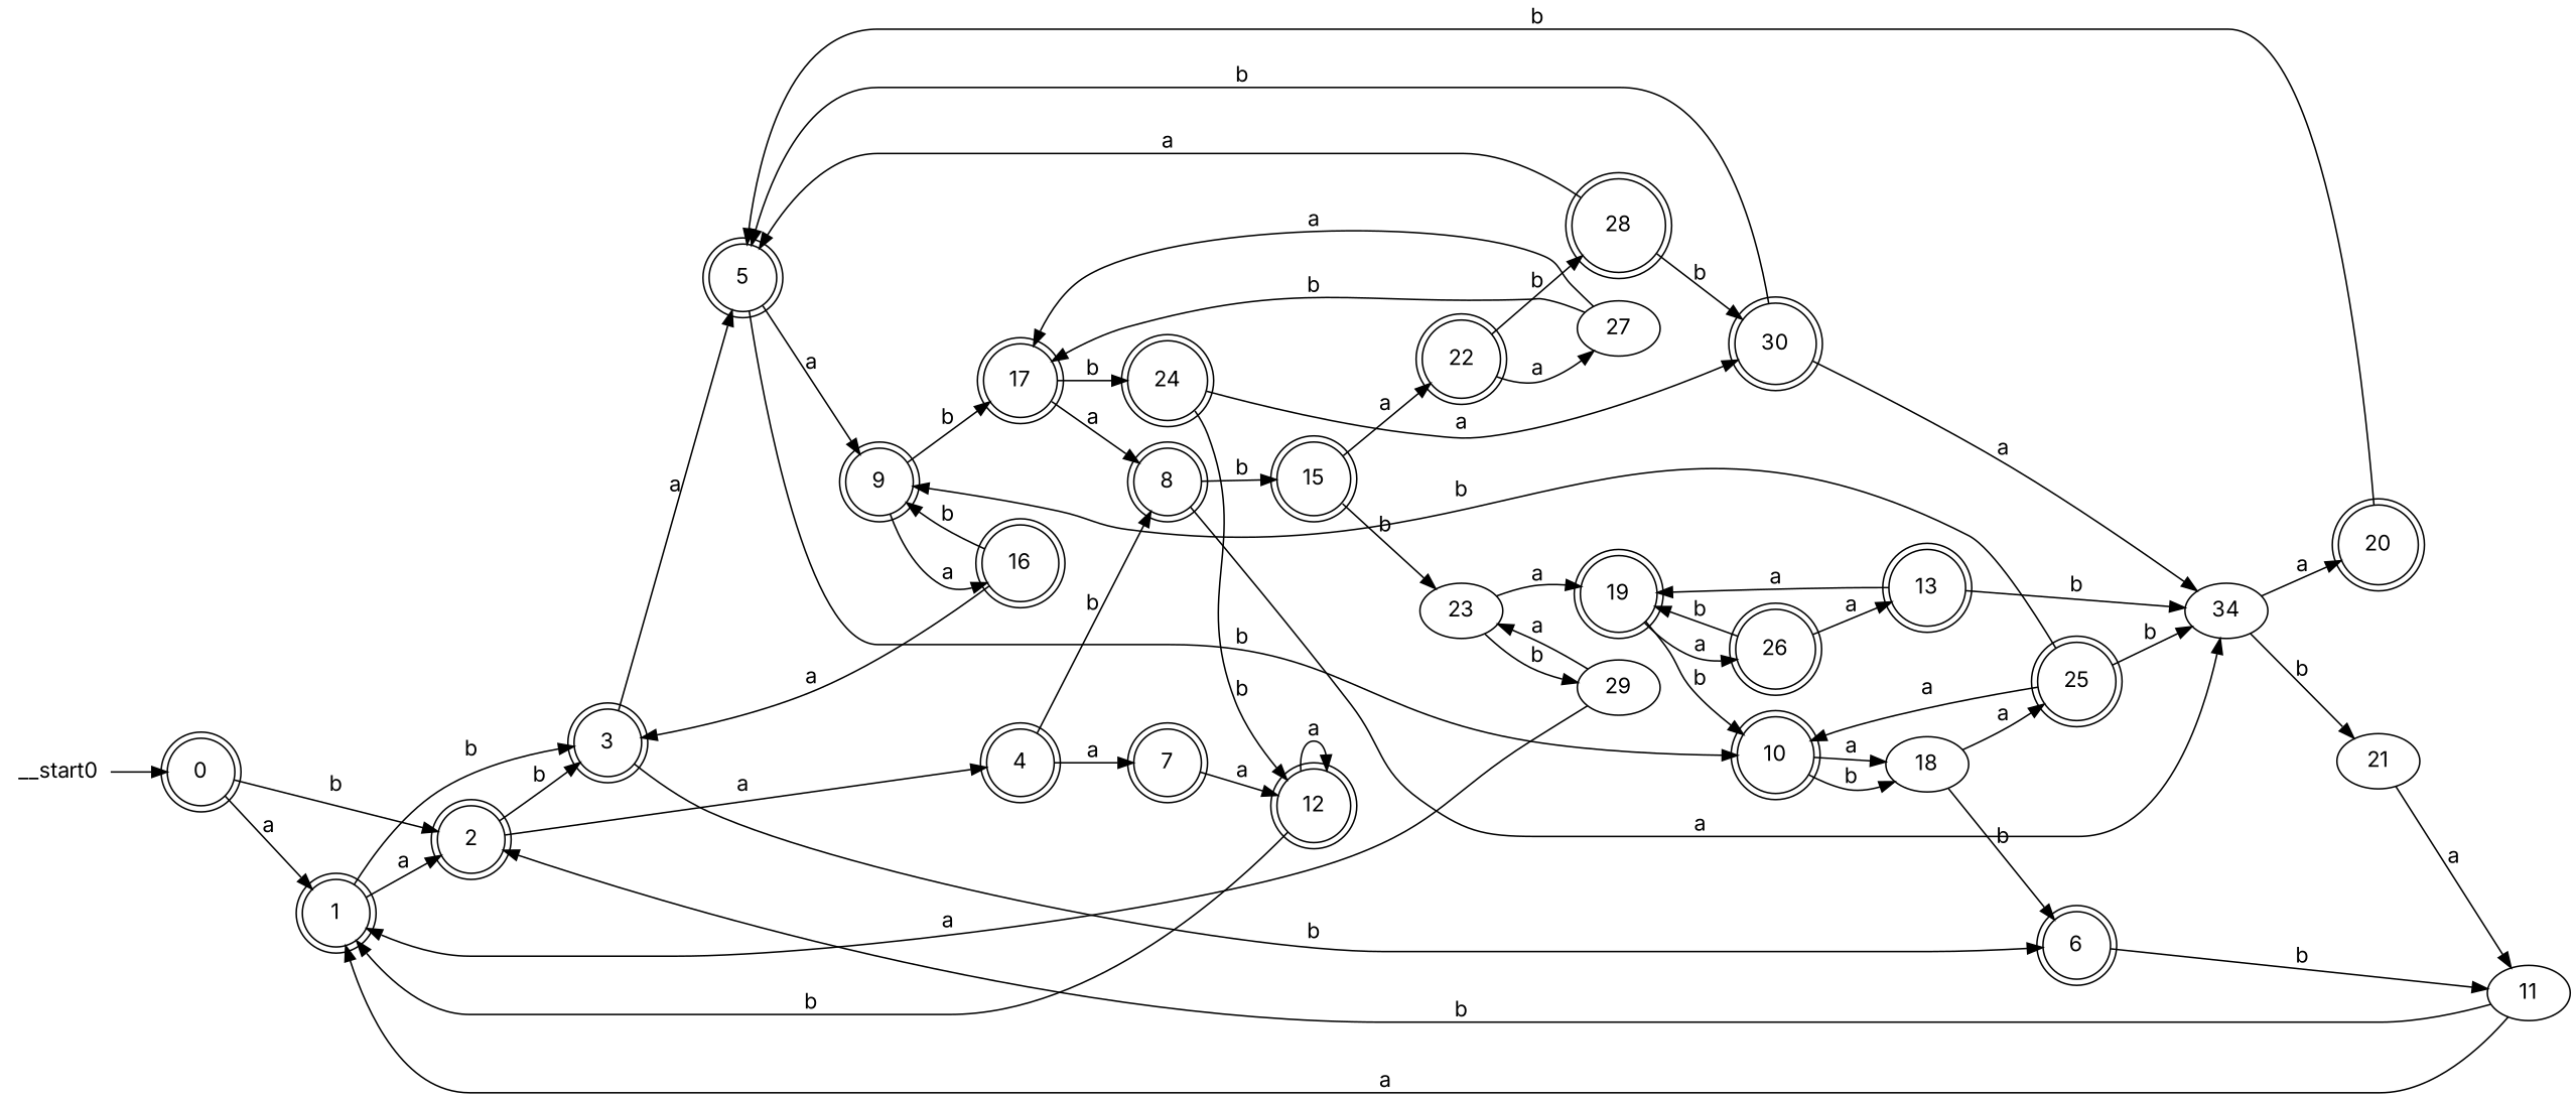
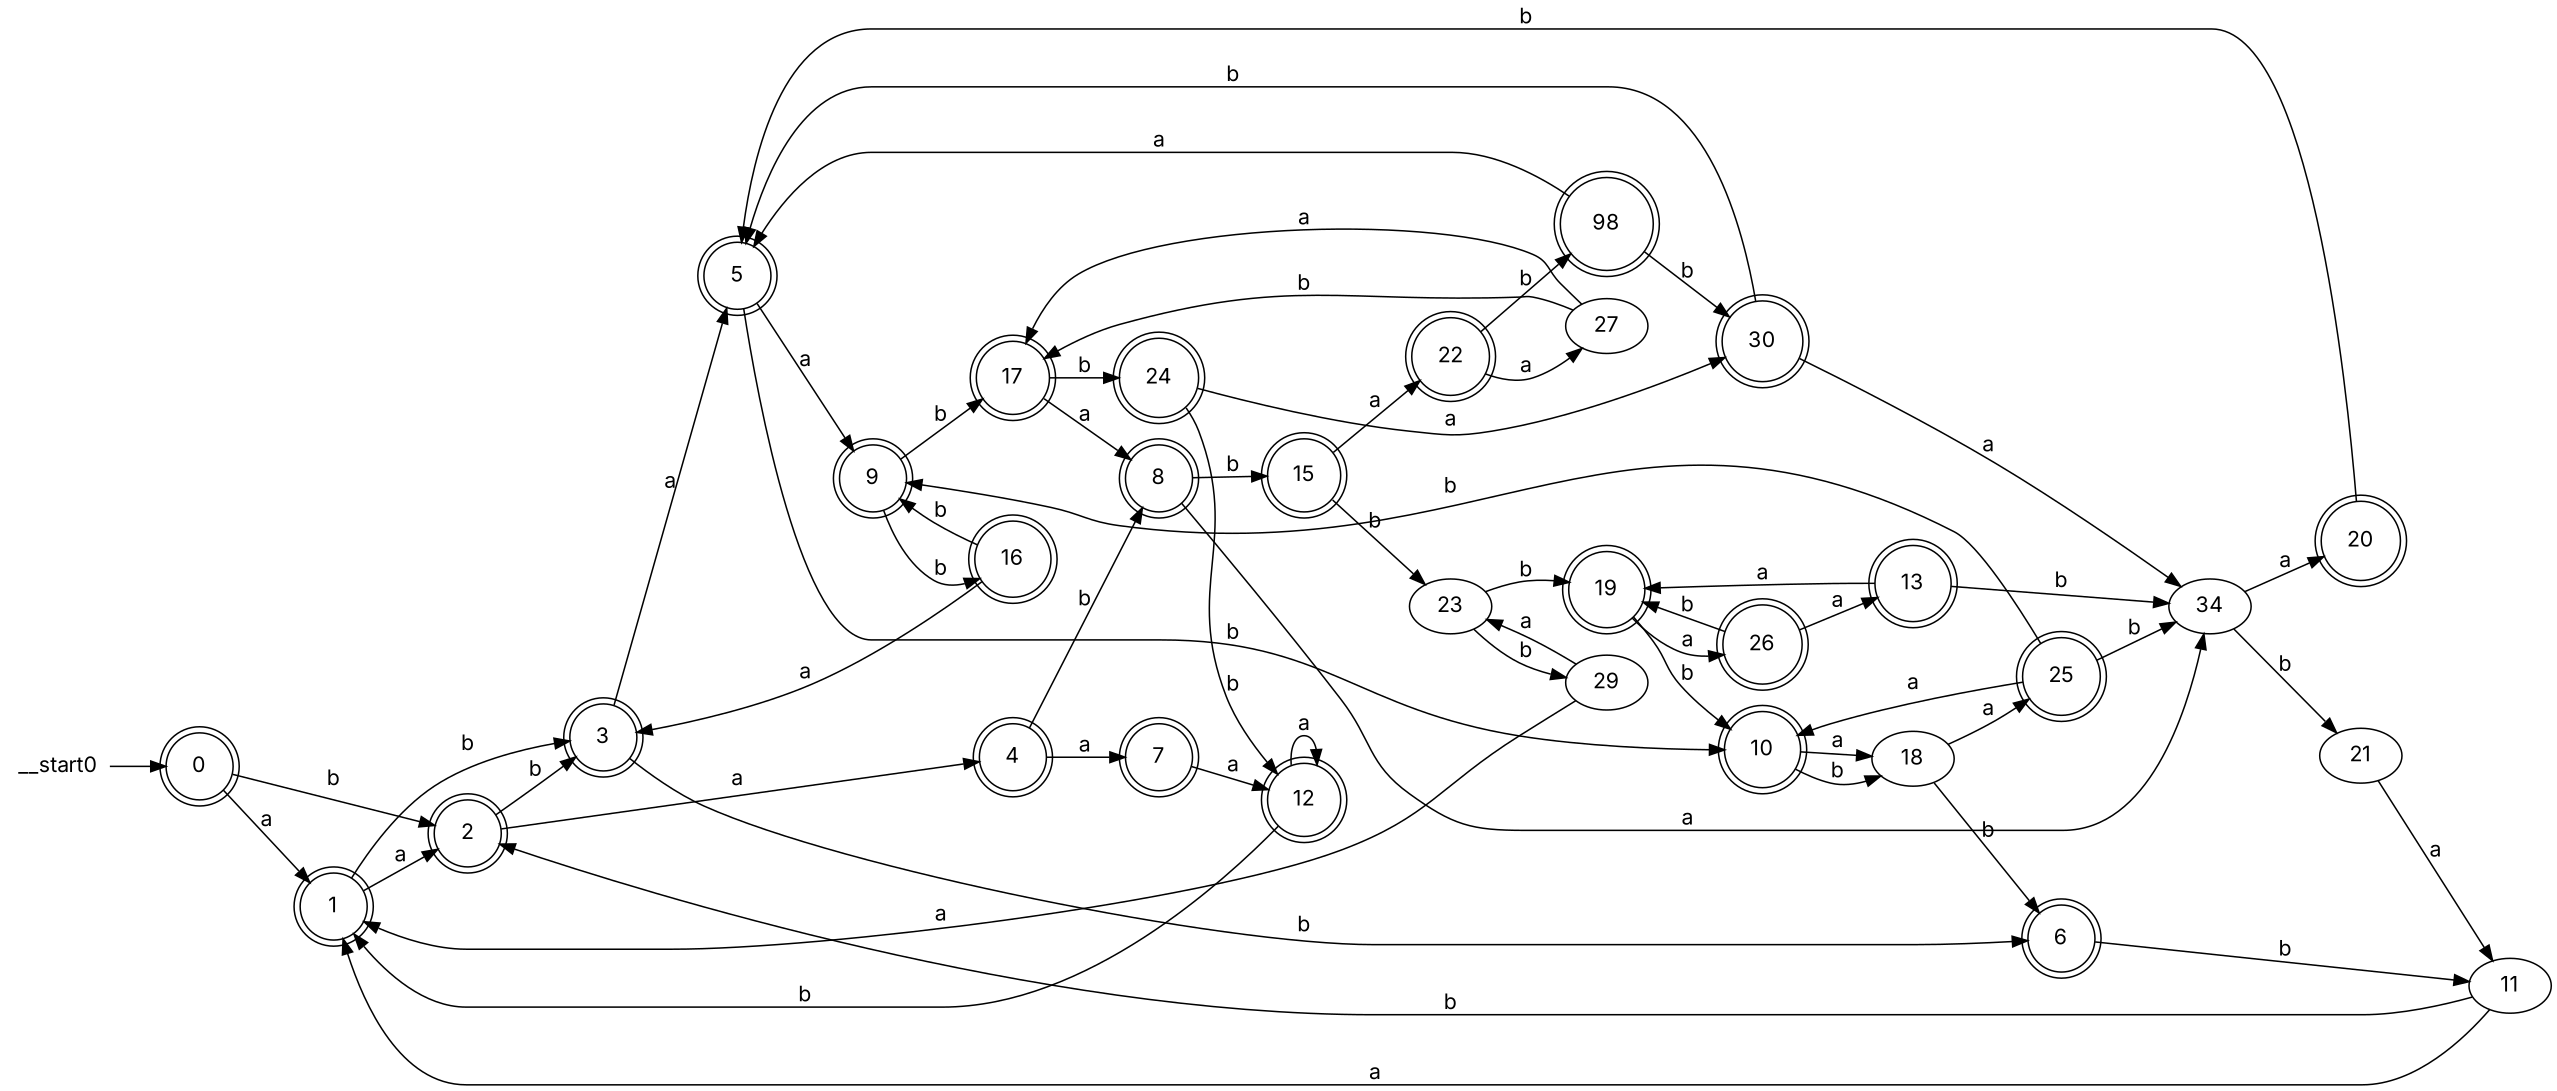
  digraph {
    fontname=Inter
    rankdir=LR
    node [fontname=Inter shape=doublecircle]
    edge [fontname=Inter]
    __start0 [shape=none]
    0
    1
    2
    3
    4
    5
    6
    7
    8
    9
    10
    11 [shape=""]
    12
    n15 [label=34 shape=""]
    15
    16
    17
    18 [shape=""]
    13
    19
    20
    21 [shape=""]
    22
    23 [shape=""]
    24
    25
    26
    27 [shape=""]
-   28
+   28 [label=98]
    29 [shape=""]
    30
    __start0 -> 0
    0 -> 1 [label=a]
    0 -> 2 [label=b]
    1 -> 2 [label=a]
    1 -> 3 [label=b]
    2 -> 3 [label=b]
    2 -> 4 [label=a]
    3 -> 5 [label=a]
    3 -> 6 [label=b]
    4 -> 7 [label=a]
    4 -> 8 [label=b]
    5 -> 9 [label=a]
    5 -> 10 [label=b]
    6 -> 11 [label=b]
    7 -> 12 [label=a]
    8 -> n15 [label=a]
    8 -> 15 [label=b]
-   9 -> 16 [label=a]
+   9 -> 16 [label=b]
    9 -> 17 [label=b]
    10 -> 18 [label=a]
    10 -> 18 [label=b]
    11 -> 1 [label=a]
    11 -> 2 [label=b]
    12 -> 1 [label=b]
    12 -> 12 [label=a]
    n15 -> 20 [label=a]
    n15 -> 21 [label=b]
    15 -> 22 [label=a]
    15 -> 23 [label=b]
    16 -> 3 [label=a]
    16 -> 9 [label=b]
    17 -> 8 [label=a]
    17 -> 24 [label=b]
    18 -> 6 [label=b]
    18 -> 25 [label=a]
    13 -> n15 [label=b]
    13 -> 19 [label=a]
    19 -> 10 [label=b]
    19 -> 26 [label=a]
    20 -> 5 [label=b]
    21 -> 11 [label=a]
    22 -> 27 [label=a]
    22 -> 28 [label=b]
-   23 -> 19 [label=a]
+   23 -> 19 [label=b]
    23 -> 29 [label=b]
    24 -> 12 [label=b]
    24 -> 30 [label=a]
    25 -> 9 [label=b]
    25 -> 10 [label=a]
    25 -> n15 [label=b]
    26 -> 13 [label=a]
    26 -> 19 [label=b]
    27 -> 17 [label=a]
    27 -> 17 [label=b]
    28 -> 5 [label=a]
    28 -> 30 [label=b]
    29 -> 1 [label=a]
    29 -> 23 [label=a]
    30 -> 5 [label=b]
    30 -> n15 [label=a]
  }
